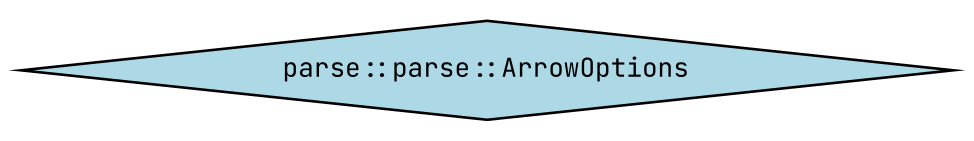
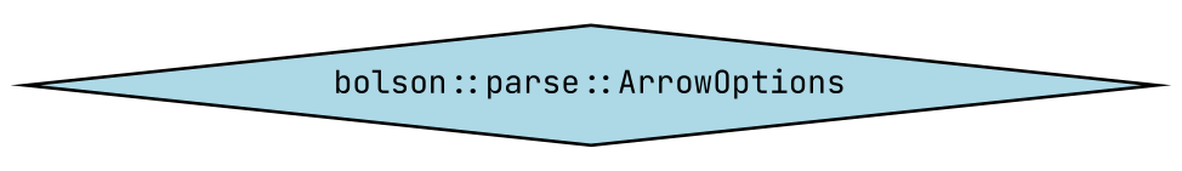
  digraph {
    rankdir=LR
    fontname="JetBrains Mono"
-   n1 [color=black fillcolor=lightblue fontname="JetBrains Mono" fontsize=10 height=0.2 label="parse::parse::ArrowOptions" shape=diamond style=filled width=0.4]
+   n1 [color=black fillcolor=lightblue fontname="JetBrains Mono" fontsize=10 height=0.2 label="bolson::parse::ArrowOptions" shape=diamond style=filled width=0.4]
  }
